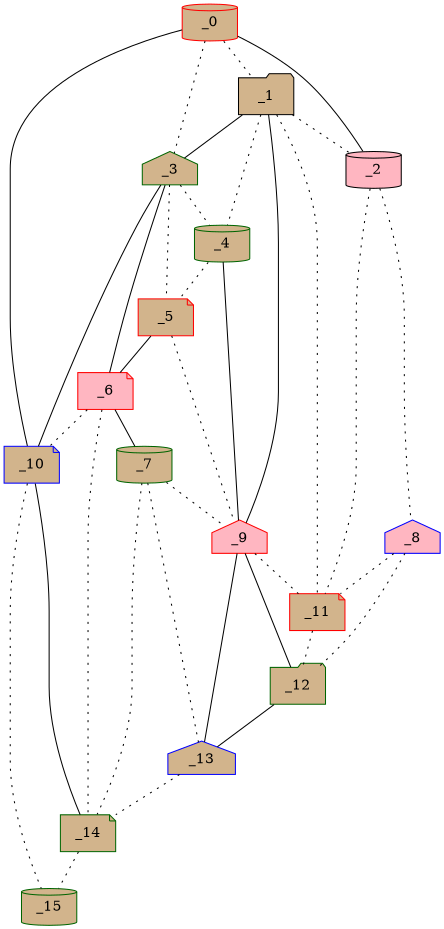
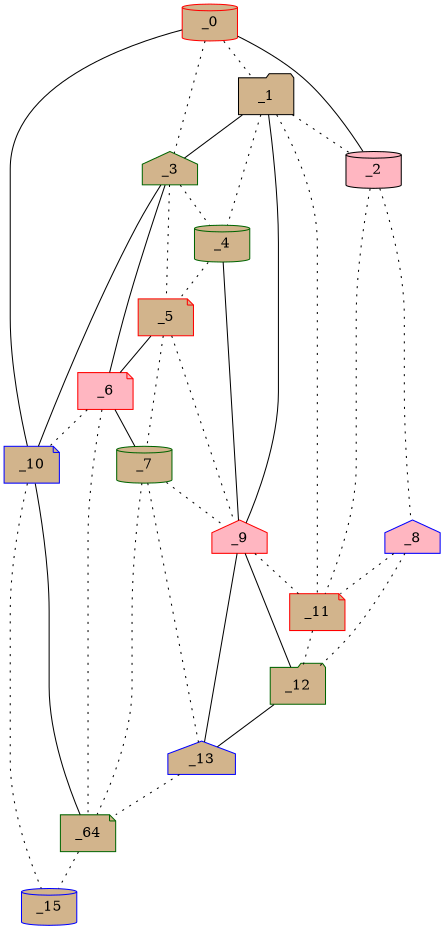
  graph {
    node [color=darkgreen fillcolor=tan shape=cylinder style=filled x=89]
    edge [style=dotted valence=2]
    _0 [color=red x=39 y=41]
    _1 [color=black shape=folder x=45 y=33]
    _2 [color=black fillcolor=lightpink x=48 y=8]
    _3 [shape=house x=55 y=64]
    _10 [color=blue shape=note x=78 y=122]
    _4 [x=65 y=62]
    _9 [color=red fillcolor=lightpink shape=house x=78 y=52]
    _11 [color=red shape=note x=82 y=31]
    _8 [color=blue fillcolor=lightpink shape=house x=77 y=6]
    _5 [color=red shape=note x=65 y=73]
    _6 [color=red fillcolor=lightpink shape=note x=73 y=101]
-   _14 [shape=note y=111]
-   _15 [y=118]
+   _14 [shape=note y=111 label=_64]
+   _15 [color=blue y=118]
    _13 [color=blue shape=house y=45]
    _12 [shape=folder y=39]
    _7 [x=74 y=87]
    _0 -- _1
    _0 -- _2 [style=solid valence=1]
    _0 -- _3 [valence=1]
    _0 -- _10 [style=solid valence=1]
    _1 -- _2
    _1 -- _3 [style=solid]
    _1 -- _4 [valence=1]
    _1 -- _9 [style=solid]
    _1 -- _11 [valence=1]
    _2 -- _11
    _2 -- _8 [valence=1]
    _3 -- _10 [style=solid]
    _3 -- _4 [valence=1]
    _3 -- _5
    _3 -- _6 [style=solid]
    _10 -- _14 [style=solid valence=1]
    _10 -- _15 [valence=1]
    _4 -- _9 [style=solid]
    _4 -- _5
    _9 -- _11 [valence=1]
    _9 -- _13 [style=solid]
    _9 -- _12 [style=solid valence=1]
    _11 -- _12 [valence=1]
    _8 -- _11
    _8 -- _12 [valence=1]
    _5 -- _9 [valence=1]
    _5 -- _6 [style=solid]
+   _5 -- _7
    _6 -- _10
    _6 -- _14
    _6 -- _7 [style=solid valence=1]
    _14 -- _15 [valence=1]
    _13 -- _14 [valence=1]
    _12 -- _13 [style=solid valence=1]
    _7 -- _9
    _7 -- _14
    _7 -- _13
  }
